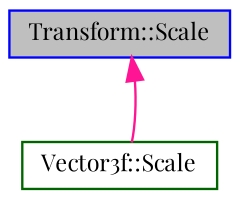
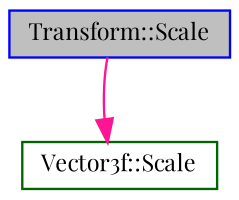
  digraph {
    rankdir=TB
    fontname="Playfair Display"
    node [fontname="Playfair Display" fontsize=10 shape=record style=filled]
    n1 [color=blue fillcolor=grey75 fontcolor=black height=0.2 label="Transform::Scale" width=0.4]
    n2 [color=darkgreen fillcolor=white height=0.2 label="Vector3f::Scale" width=0.4]
-   n2 -> n1 [color=deeppink fontname="Playfair Display" fontsize=10 labelfontname=Helvetica labelfontsize=10 style=solid]
+   n1 -> n2 [color=deeppink fontname="Playfair Display" fontsize=10 labelfontname=Helvetica labelfontsize=10 style=solid]
  }
